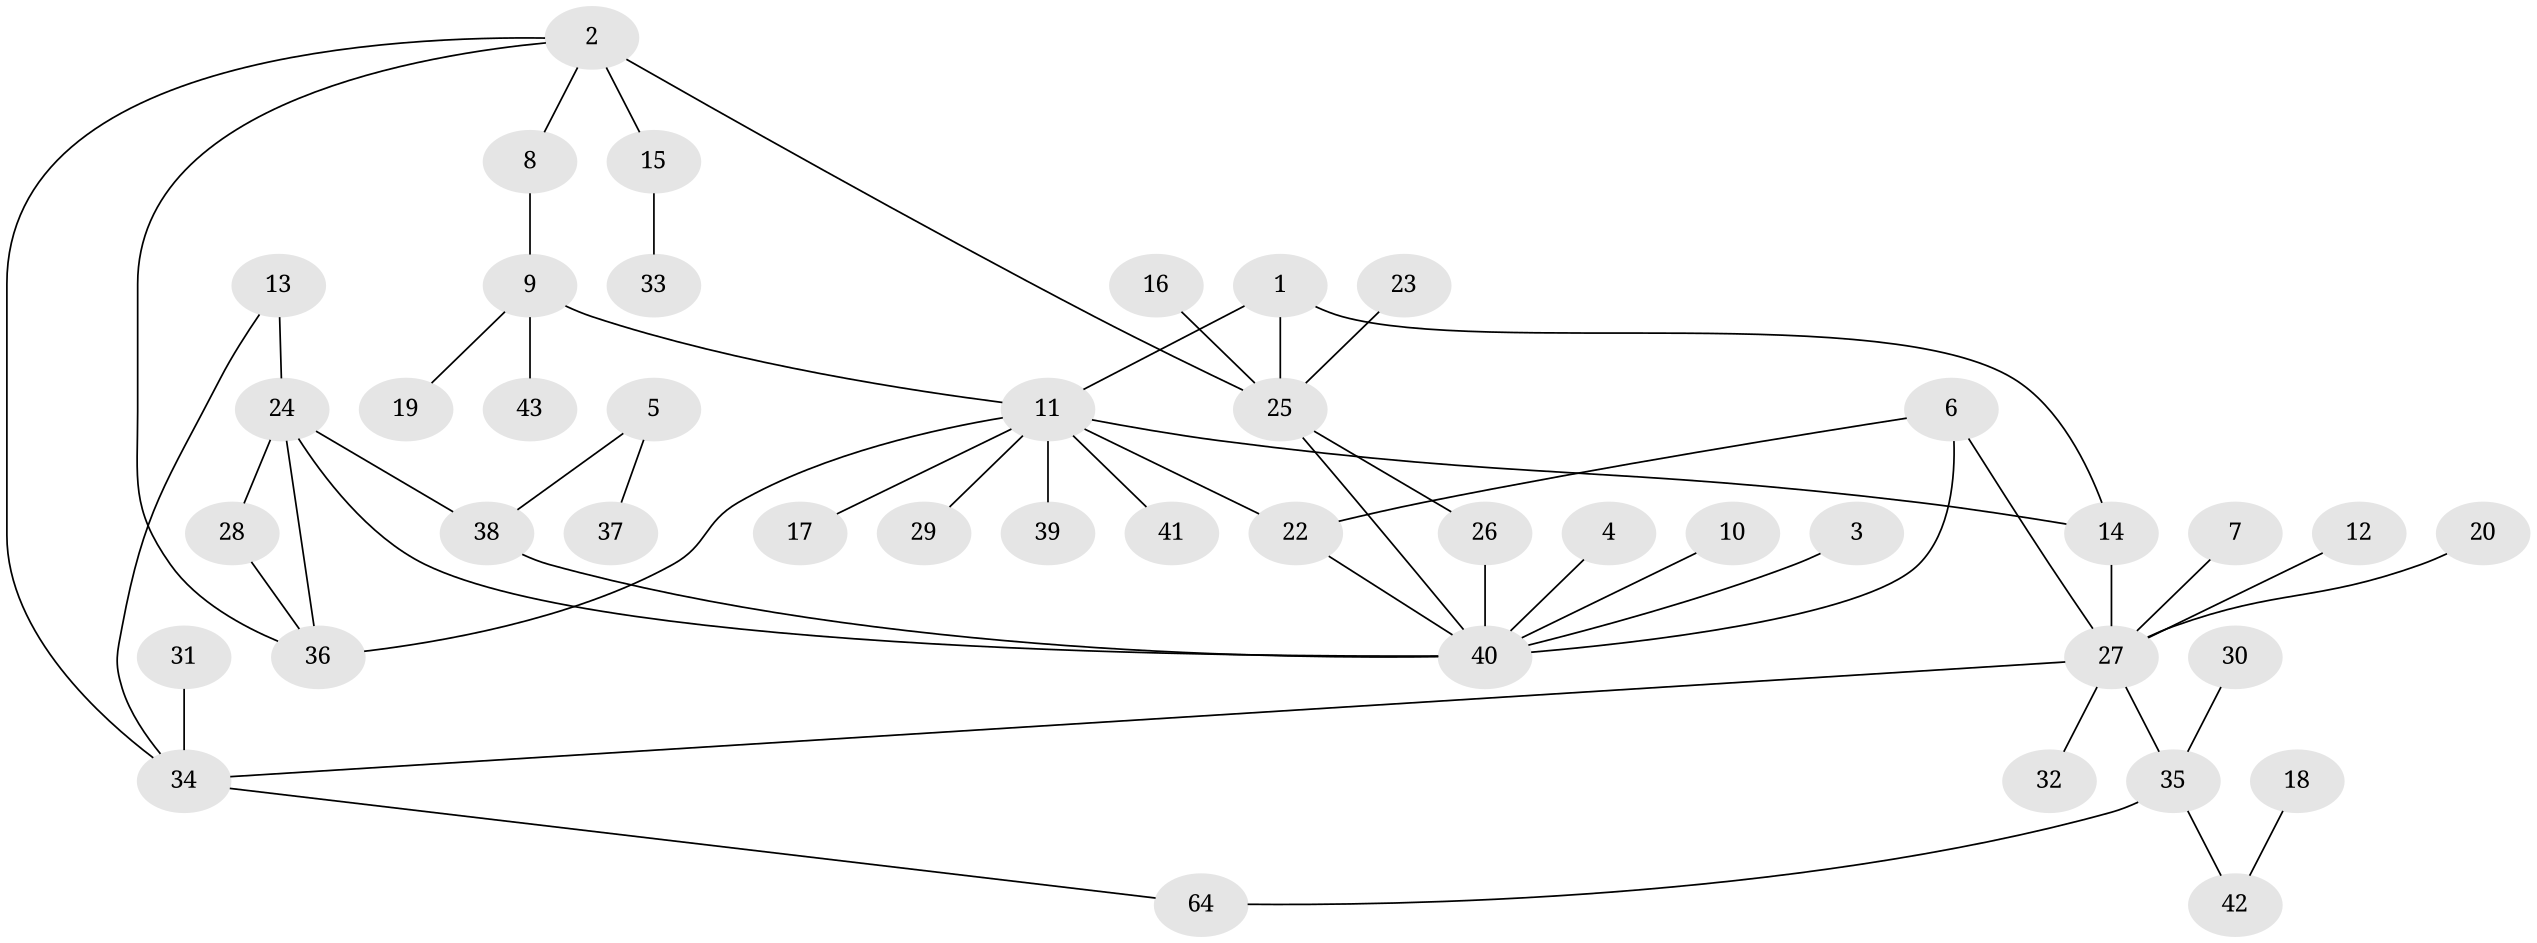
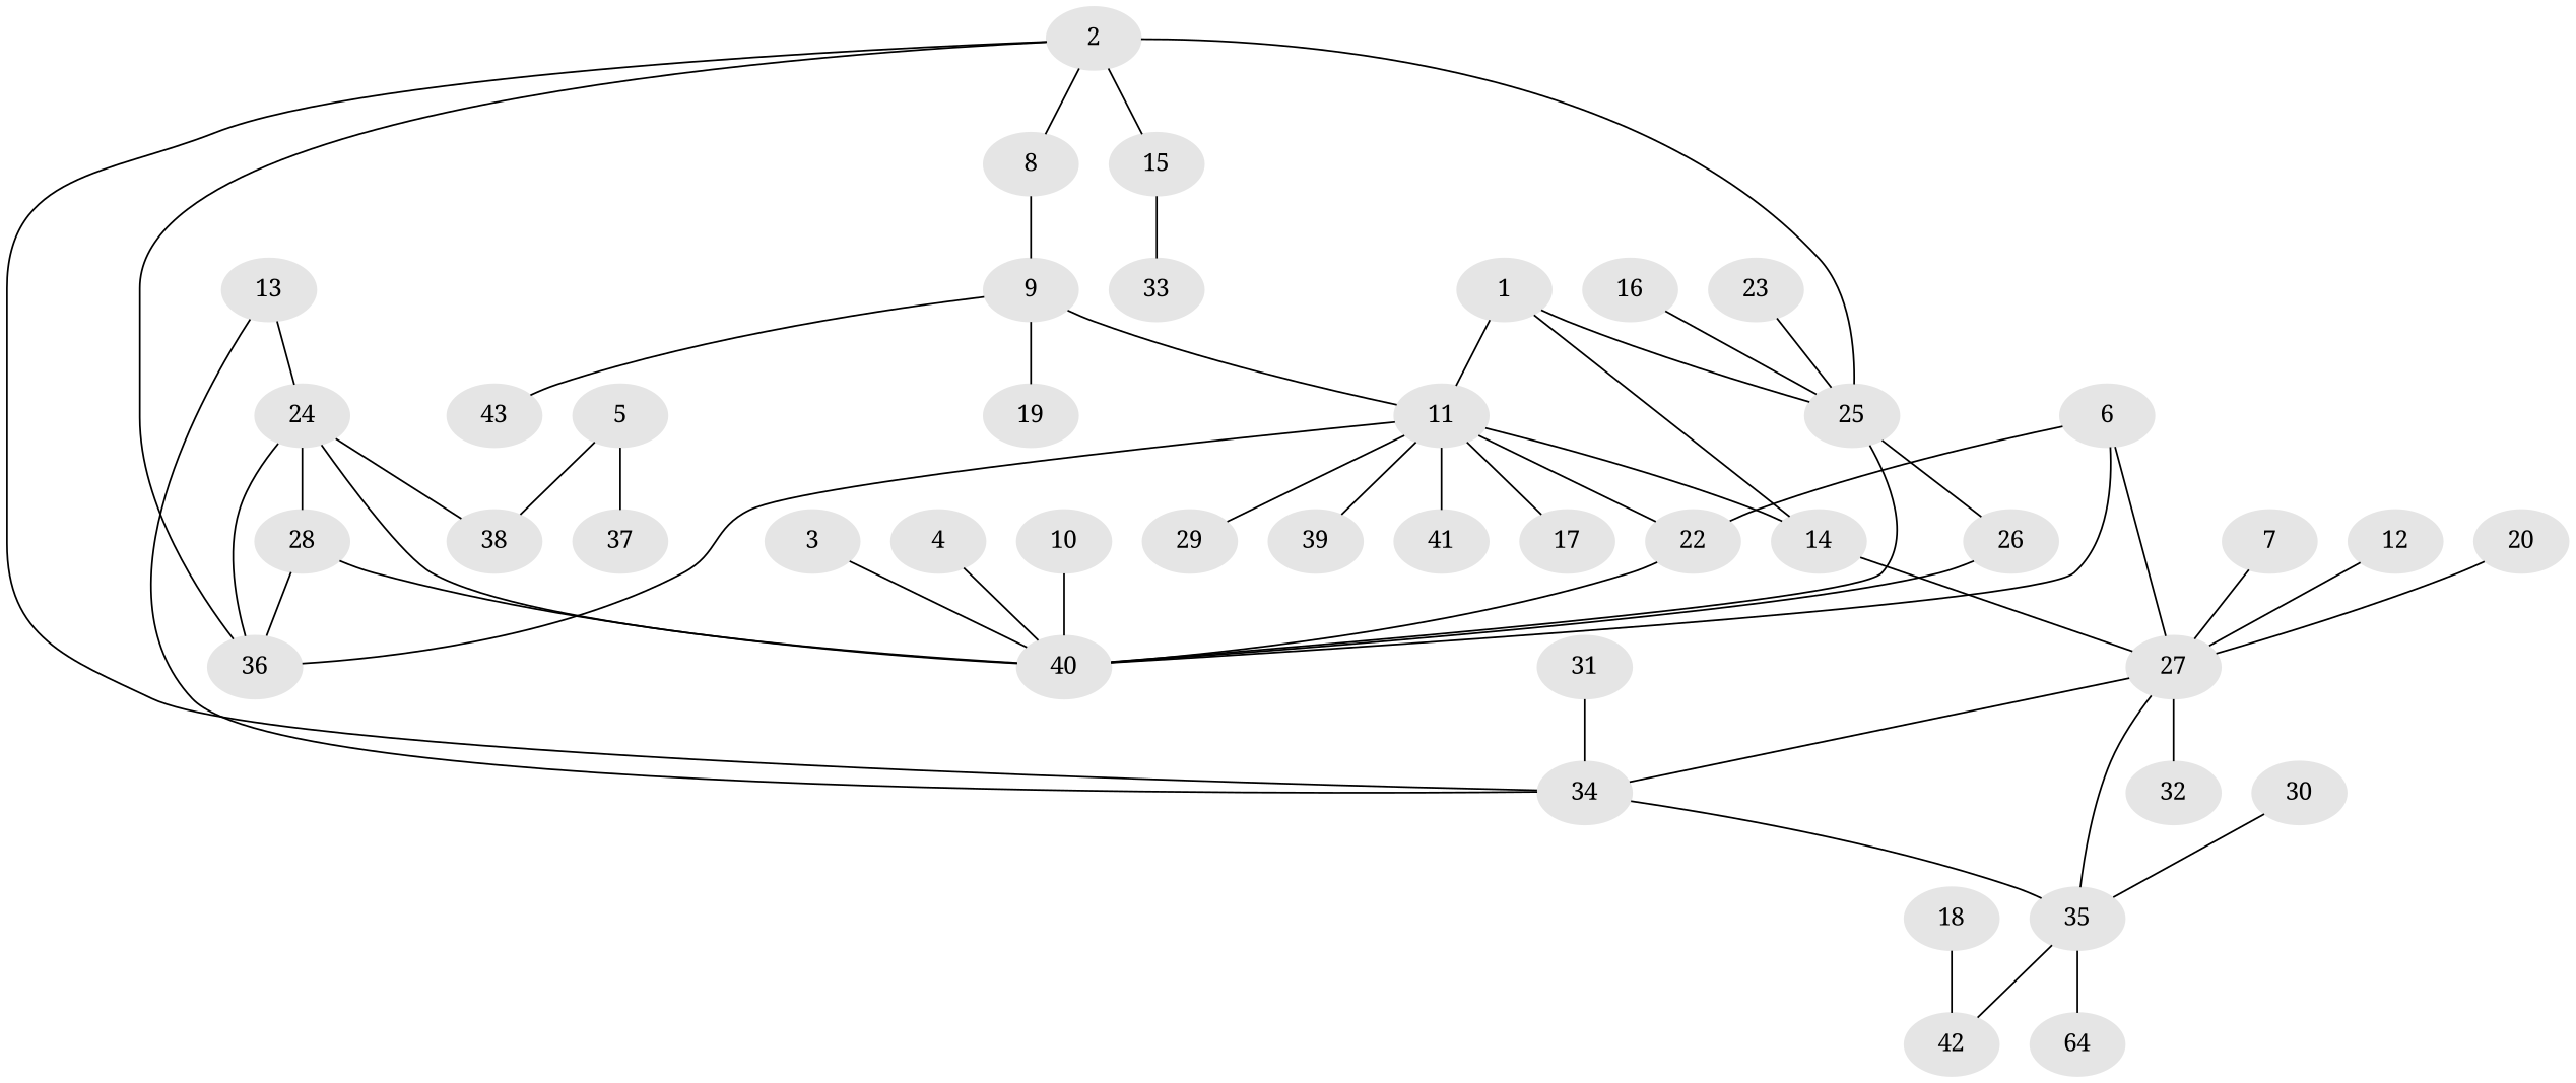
  graph {
    fontname="Noto Serif"
    node [color=gray90 fontname="Noto Serif" style=filled]
    edge [fontname="Noto Serif" weight=1.0]
    1
    11
    14
    25
    36
    22
    17
    29
    39
    41
    27
    40
    26
    2
    8
    15
    34
    9
    33
    35
    3
    4
    5
    37
    38
    6
    32
    7
    19
    43
    10
    12
    13
    24
    28
    16
    18
    42
    n39 [label=64]
    20
    23
    30
    31
    1 -- 11
    1 -- 14
    1 -- 25
    11 -- 14
    11 -- 36
    11 -- 22
    11 -- 17
    11 -- 29
    11 -- 39
    11 -- 41
    14 -- 27
    25 -- 40
    25 -- 26
    22 -- 40
    27 -- 34
    27 -- 35
    27 -- 32
    26 -- 40
    2 -- 25 [weight=2.0]
    2 -- 36
    2 -- 8
    2 -- 15
    2 -- 34
    8 -- 9
    15 -- 33
-   34 -- n39
+   34 -- 35
    9 -- 11
    9 -- 19
    9 -- 43
    35 -- 42
    35 -- n39
    3 -- 40
    4 -- 40
    5 -- 37
    5 -- 38
    6 -- 22
    6 -- 27
    6 -- 40
    7 -- 27
    10 -- 40
    12 -- 27
    13 -- 34
    13 -- 24
    24 -- 36
    24 -- 40
    24 -- 38
    24 -- 28
    28 -- 36
-   38 -- 40
+   28 -- 40
    16 -- 25
    18 -- 42
    20 -- 27
    23 -- 25
    30 -- 35
    31 -- 34
  }
